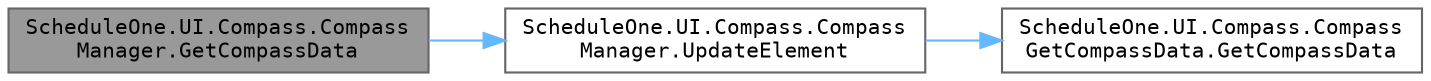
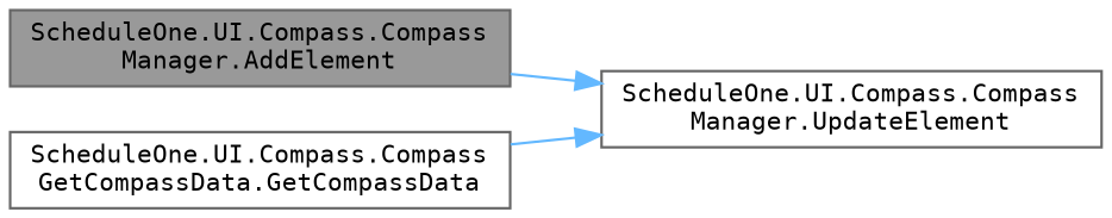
  digraph {
    fontname="DejaVu Sans Mono"
    rankdir=LR
    node [color=grey40 fillcolor=white fontname="DejaVu Sans Mono" fontsize=10 shape=box style=filled]
    edge [color=steelblue1 fontname="DejaVu Sans Mono" fontsize=10 labelfontname=Helvetica labelfontsize=10 style=solid]
-   n1 [color=gray40 fillcolor=grey60 fontcolor=black height=0.2 label="ScheduleOne.UI.Compass.Compass\lManager.GetCompassData" width=0.4]
+   n1 [color=gray40 fillcolor=grey60 fontcolor=black height=0.2 label="ScheduleOne.UI.Compass.Compass\lManager.AddElement" width=0.4]
    n2 [height=0.2 label="ScheduleOne.UI.Compass.Compass\lManager.UpdateElement" width=0.4]
    n3 [height=0.2 label="ScheduleOne.UI.Compass.Compass\lGetCompassData.GetCompassData" width=0.4]
    n1 -> n2
-   n2 -> n3
+   n3 -> n2
  }
